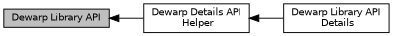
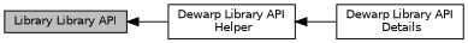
  digraph {
    rankdir=LR
    node [color=black fontname=Helvetica fontsize=10 shape=box]
    edge [dir=back fontname=Helvetica fontsize=10 labelfontname=Helvetica labelfontsize=10 shape=plaintext style=solid]
-   n1 [fillcolor=grey75 fontcolor=black height=0.2 label="Dewarp Library API" style=filled width=0.4]
-   n2 [height=0.2 label="Dewarp Details API\l Helper" width=0.4]
+   n1 [fillcolor=grey75 fontcolor=black height=0.2 label="Library Library API" style=filled width=0.4]
+   n2 [height=0.2 label="Dewarp Library API\l Helper" width=0.4]
    n3 [height=0.2 label="Dewarp Library API\l Details" width=0.4]
    n1 -> n2
    n2 -> n3
  }
